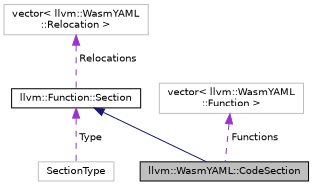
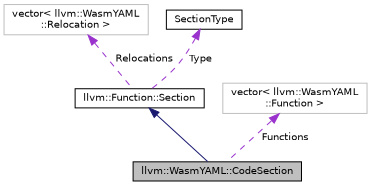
  digraph {
    node [color=grey75 fontname=Helvetica fontsize=10 shape=record]
    edge [color=darkorchid3 dir=back fontname=Helvetica fontsize=10 labelfontname=Helvetica labelfontsize=10 style=dashed]
    n1 [color=black fillcolor=grey75 fontcolor=black height=0.2 label="llvm::WasmYAML::CodeSection" style=filled width=0.4]
    n2 [color=black height=0.2 label="llvm::Function::Section" width=0.4]
    n3 [height=0.2 label="vector\< llvm::WasmYAML\l::Relocation \>" width=0.4]
-   n4 [height=0.2 label=SectionType width=0.4]
+   n4 [color=black height=0.2 label=SectionType width=0.4]
    n5 [height=0.2 label="vector\< llvm::WasmYAML\l::Function \>" width=0.4]
    n2 -> n1 [color=midnightblue style=solid]
    n3 -> n2 [label=" Relocations"]
-   n2 -> n4 [label=" Type"]
+   n4 -> n2 [label=" Type"]
    n5 -> n1 [label=" Functions"]
  }
